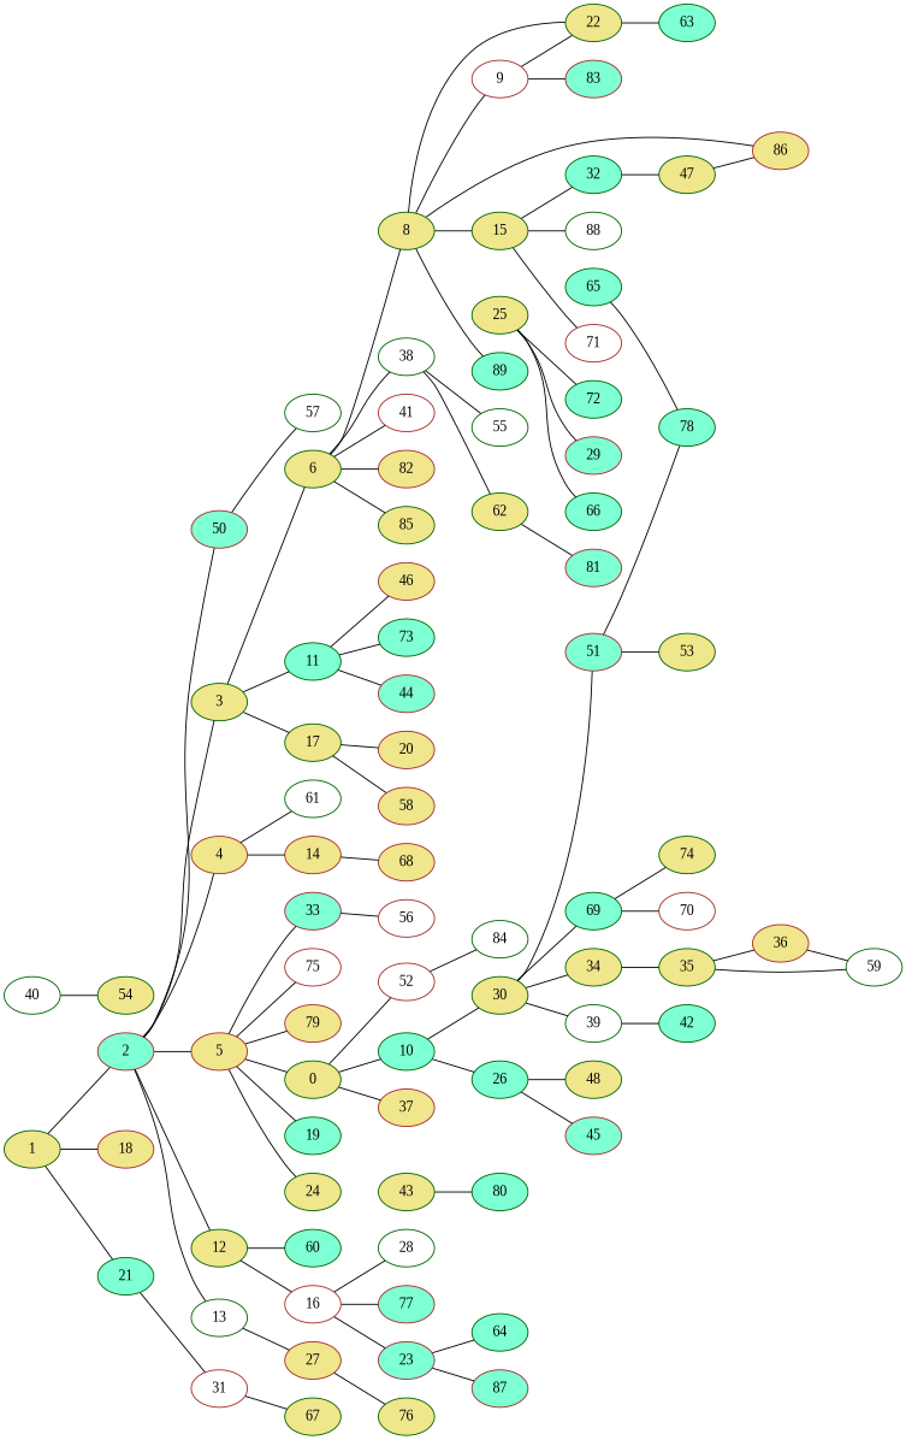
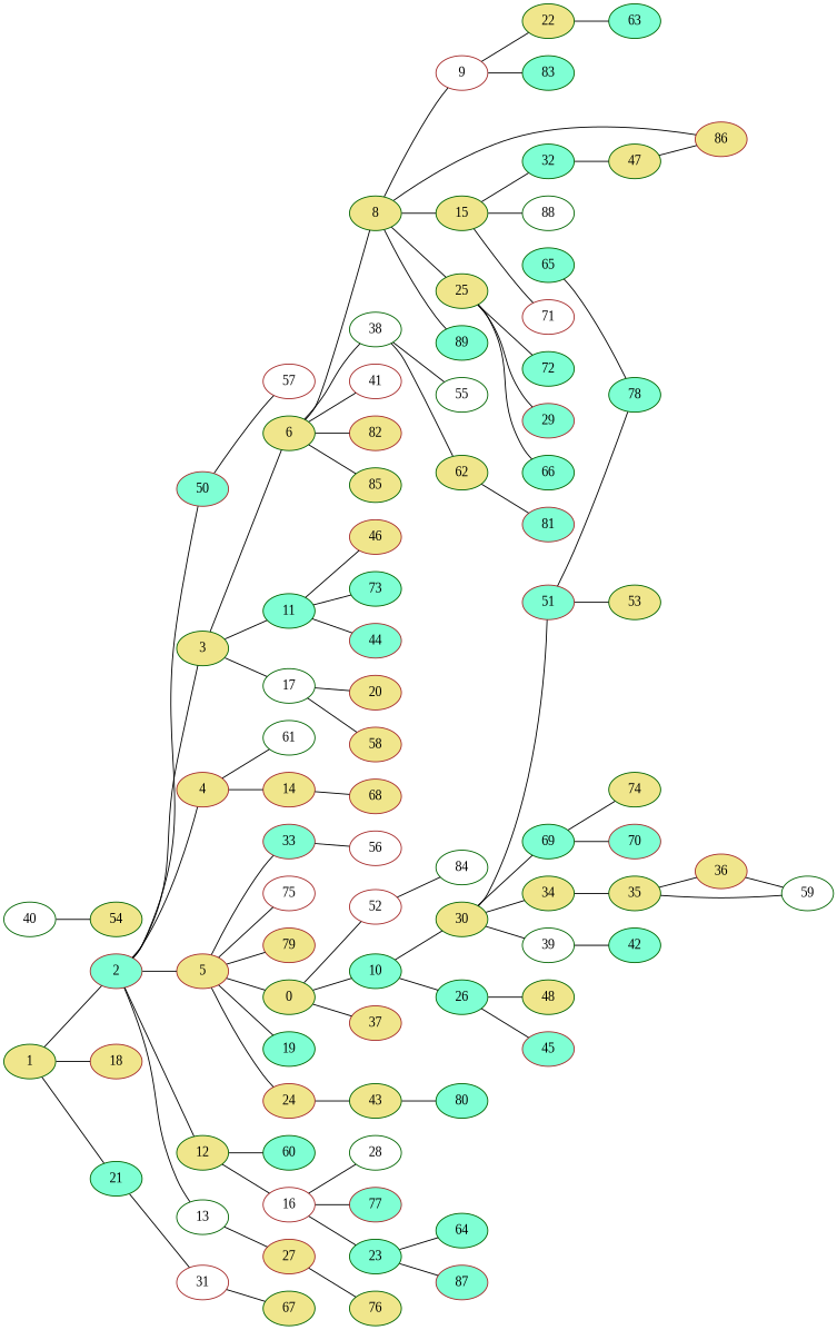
  graph {
    fontname="Liberation Serif"
    rankdir=LR
    node [color=darkgreen fillcolor=khaki fontname="Liberation Serif" style=filled]
    edge [fontname="Liberation Serif"]
    2 [color=brown fillcolor=aquamarine]
    1
    18 [color=brown]
    21 [fillcolor=aquamarine]
    3
    4 [color=brown]
    5 [color=brown]
    12
    13 [fillcolor=white]
    50 [color=brown fillcolor=aquamarine]
    31 [color=brown fillcolor=white]
    6
    11 [fillcolor=aquamarine]
-   17
+   17 [fillcolor=white]
    14 [color=brown]
    61 [fillcolor=white]
    n17 [label=0]
    19 [fillcolor=aquamarine]
-   24
+   24 [color=brown]
    33 [color=brown fillcolor=aquamarine]
    75 [color=brown fillcolor=white]
    79 [color=brown]
    16 [color=brown fillcolor=white]
    60 [fillcolor=aquamarine]
    27 [color=brown]
-   57 [fillcolor=white]
+   57 [color=brown fillcolor=white]
    8
    38 [fillcolor=white]
    41 [color=brown fillcolor=white]
    82 [color=brown]
    85
    44 [color=brown fillcolor=aquamarine]
    46 [color=brown]
    73 [fillcolor=aquamarine]
    20 [color=brown]
    58 [color=brown]
    68 [color=brown]
    10 [fillcolor=aquamarine]
    37 [color=brown]
    52 [color=brown fillcolor=white]
    43
    56 [color=brown fillcolor=white]
    9 [color=brown fillcolor=white]
    15
    25
    n46 [fillcolor=aquamarine label=89]
    86 [color=brown]
    55 [fillcolor=white]
    62
    26 [fillcolor=aquamarine]
    30
    84 [fillcolor=white]
    22
-   83 [color=brown fillcolor=aquamarine]
+   83 [fillcolor=aquamarine]
    32 [fillcolor=aquamarine]
    71 [color=brown fillcolor=white]
    88 [fillcolor=white]
    29 [color=brown fillcolor=aquamarine]
    66 [fillcolor=aquamarine]
    72 [fillcolor=aquamarine]
    63 [fillcolor=aquamarine]
    45 [color=brown fillcolor=aquamarine]
    48
    34
    39 [fillcolor=white]
    51 [color=brown fillcolor=aquamarine]
    69 [fillcolor=aquamarine]
-   23 [color=brown fillcolor=aquamarine]
+   23 [fillcolor=aquamarine]
    28 [fillcolor=white]
    77 [color=brown fillcolor=aquamarine]
    76
    47
    64 [fillcolor=aquamarine]
    87 [color=brown fillcolor=aquamarine]
    67
    80 [fillcolor=aquamarine]
    35
    42 [fillcolor=aquamarine]
    53
    78 [fillcolor=aquamarine]
-   70 [color=brown fillcolor=white]
+   70 [color=brown fillcolor=aquamarine]
    74
    36 [color=brown]
    59 [fillcolor=white]
    40 [fillcolor=white]
    54
    81 [color=brown fillcolor=aquamarine]
    65 [fillcolor=aquamarine]
    2 -- 3
    2 -- 4
    2 -- 5
    2 -- 12
    2 -- 13
    2 -- 50
    1 -- 2
    1 -- 18
    1 -- 21
    21 -- 31
    3 -- 6
    3 -- 11
    3 -- 17
    4 -- 14
    4 -- 61
    5 -- n17
    5 -- 19
    5 -- 24
    5 -- 33
    5 -- 75
    5 -- 79
    12 -- 16
    12 -- 60
    13 -- 27
    50 -- 57
    31 -- 67
    6 -- 8
    6 -- 38
    6 -- 41
    6 -- 82
    6 -- 85
    11 -- 44
    11 -- 46
    11 -- 73
    17 -- 20
    17 -- 58
    14 -- 68
    n17 -- 10
    n17 -- 37
    n17 -- 52
+   24 -- 43
    33 -- 56
    16 -- 23
    16 -- 28
    16 -- 77
    27 -- 76
    8 -- 9
    8 -- 15
-   8 -- 22
+   8 -- 25
    8 -- n46
    8 -- 86
    38 -- 55
    38 -- 62
    10 -- 26
    10 -- 30
    52 -- 84
    43 -- 80
    9 -- 22
    9 -- 83
    15 -- 32
    15 -- 71
    15 -- 88
    25 -- 29
    25 -- 66
    25 -- 72
    62 -- 81
    26 -- 45
    26 -- 48
    30 -- 34
    30 -- 39
    30 -- 51
    30 -- 69
    22 -- 63
    32 -- 47
    34 -- 35
    39 -- 42
    51 -- 53
    51 -- 78
    69 -- 70
    69 -- 74
    23 -- 64
    23 -- 87
    47 -- 86
    35 -- 36
    35 -- 59
    36 -- 59
    40 -- 54
    65 -- 78
  }
